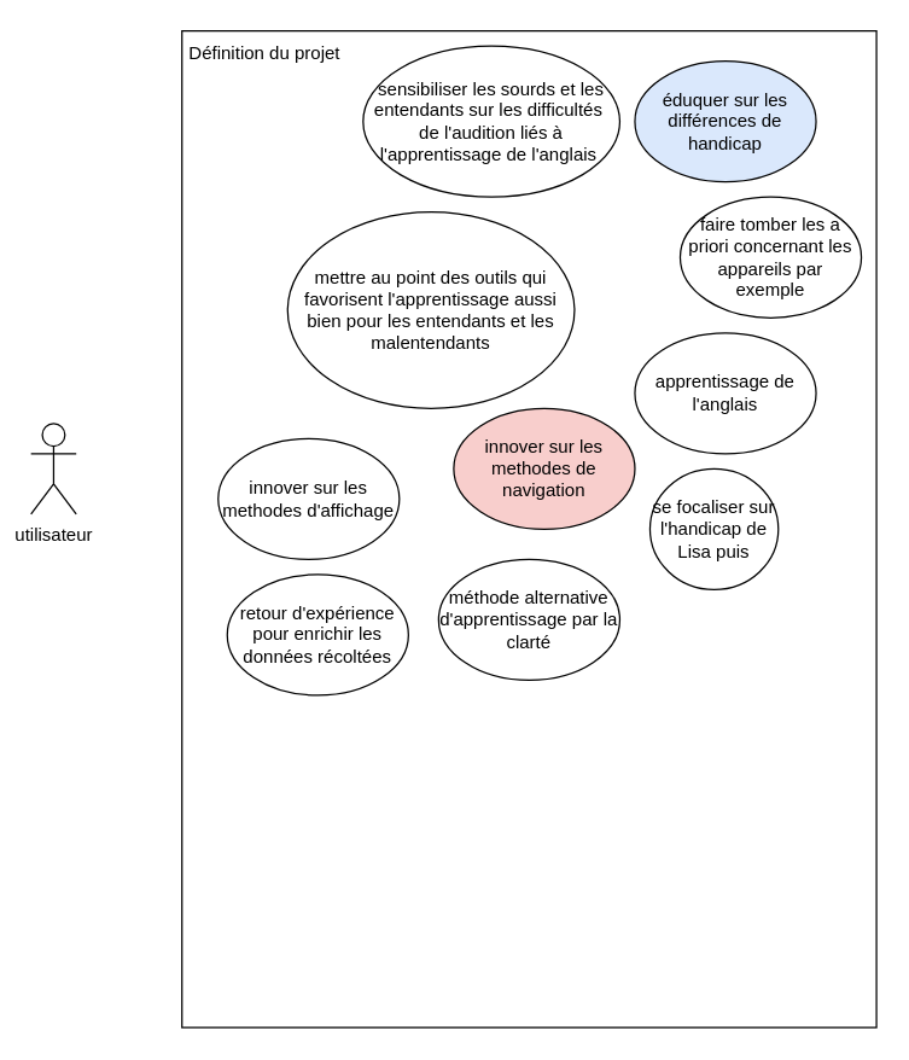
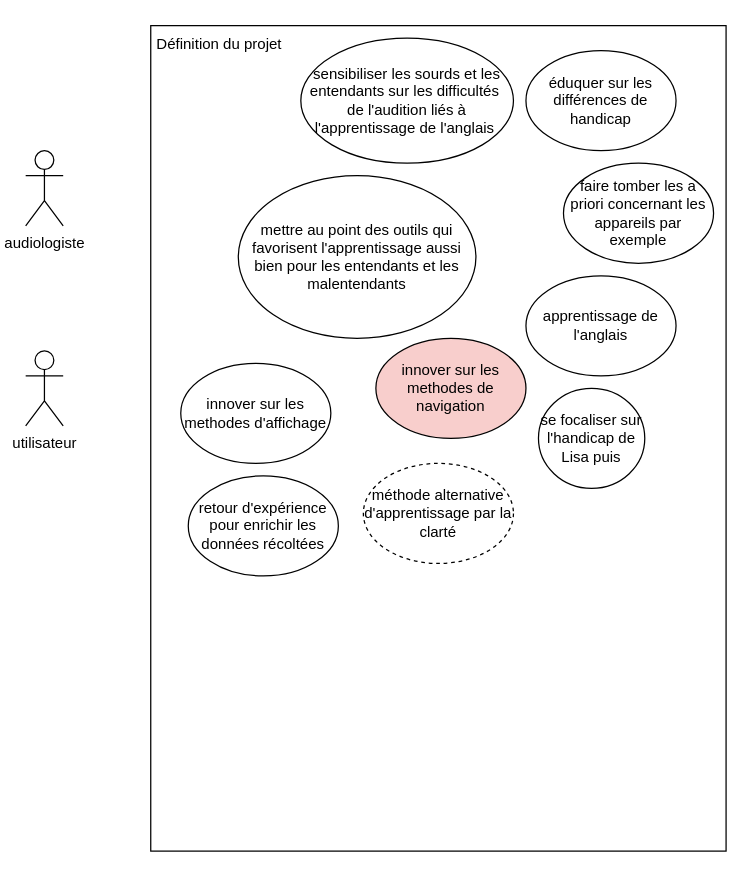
  <mxCell id="0" />
  <mxCell id="1" parent="0" />
  <mxCell id="2" value="" style="rounded=0;whiteSpace=wrap;html=1;" parent="1" vertex="1"><mxGeometry x="120" y="20" width="460" height="660" as="geometry" /></mxCell>
+ <mxCell id="3" value="audiologiste" style="shape=umlActor;verticalLabelPosition=bottom;verticalAlign=top;html=1;outlineConnect=0;" parent="1" vertex="1"><mxGeometry x="20" y="120" width="30" height="60" as="geometry" /></mxCell>
  <mxCell id="4" value="utilisateur&lt;br&gt;" style="shape=umlActor;verticalLabelPosition=bottom;verticalAlign=top;html=1;outlineConnect=0;" parent="1" vertex="1"><mxGeometry x="20" y="280" width="30" height="60" as="geometry" /></mxCell>
  <mxCell id="5" value="sensibiliser les sourds et les entendants sur les difficultés&amp;nbsp; de l'audition liés à l'apprentissage de l'anglais&amp;nbsp;" style="ellipse;whiteSpace=wrap;html=1;" parent="1" vertex="1"><mxGeometry x="240" y="30" width="170" height="100" as="geometry" /></mxCell>
  <mxCell id="6" value="Définition du projet" style="text;html=1;strokeColor=none;fillColor=none;align=center;verticalAlign=middle;whiteSpace=wrap;rounded=0;" parent="1" vertex="1"><mxGeometry x="120" y="20" width="110" height="30" as="geometry" /></mxCell>
  <mxCell id="7" value="mettre au point des outils qui favorisent l'apprentissage aussi bien pour les entendants et les malentendants" style="ellipse;whiteSpace=wrap;html=1;" vertex="1" parent="1"><mxGeometry x="190" y="140" width="190" height="130" as="geometry" /></mxCell>
- <mxCell id="8" value="éduquer sur les différences de handicap" style="ellipse;whiteSpace=wrap;html=1;fillColor=#dae8fc;" vertex="1" parent="1"><mxGeometry x="420" y="40" width="120" height="80" as="geometry" /></mxCell>
+ <mxCell id="8" value="éduquer sur les différences de handicap" style="ellipse;whiteSpace=wrap;html=1;" vertex="1" parent="1"><mxGeometry x="420" y="40" width="120" height="80" as="geometry" /></mxCell>
  <mxCell id="9" value="faire tomber les a priori concernant les appareils par exemple" style="ellipse;whiteSpace=wrap;html=1;" vertex="1" parent="1"><mxGeometry x="450" y="130" width="120" height="80" as="geometry" /></mxCell>
  <mxCell id="10" value="apprentissage de l'anglais" style="ellipse;whiteSpace=wrap;html=1;" vertex="1" parent="1"><mxGeometry x="420" y="220" width="120" height="80" as="geometry" /></mxCell>
  <mxCell id="11" value="innover sur les methodes de navigation" style="ellipse;whiteSpace=wrap;html=1;fillColor=#f8cecc;" vertex="1" parent="1"><mxGeometry x="300" y="270" width="120" height="80" as="geometry" /></mxCell>
  <mxCell id="12" value="innover sur les methodes d'affichage" style="ellipse;whiteSpace=wrap;html=1;" vertex="1" parent="1"><mxGeometry x="144" y="290" width="120" height="80" as="geometry" /></mxCell>
  <mxCell id="13" value="retour d'expérience pour enrichir les données récoltées" style="ellipse;whiteSpace=wrap;html=1;" vertex="1" parent="1"><mxGeometry x="150" y="380" width="120" height="80" as="geometry" /></mxCell>
- <mxCell id="14" value="méthode alternative d'apprentissage par la clarté" style="ellipse;whiteSpace=wrap;html=1;" vertex="1" parent="1"><mxGeometry x="290" y="370" width="120" height="80" as="geometry" /></mxCell>
+ <mxCell id="14" value="méthode alternative d'apprentissage par la clarté" style="ellipse;whiteSpace=wrap;html=1;dashed=1;" vertex="1" parent="1"><mxGeometry x="290" y="370" width="120" height="80" as="geometry" /></mxCell>
  <mxCell id="15" value="se focaliser sur l'handicap de Lisa puis" style="ellipse;whiteSpace=wrap;html=1;" vertex="1" parent="1"><mxGeometry x="430" y="310" width="85" height="80" as="geometry" /></mxCell>
